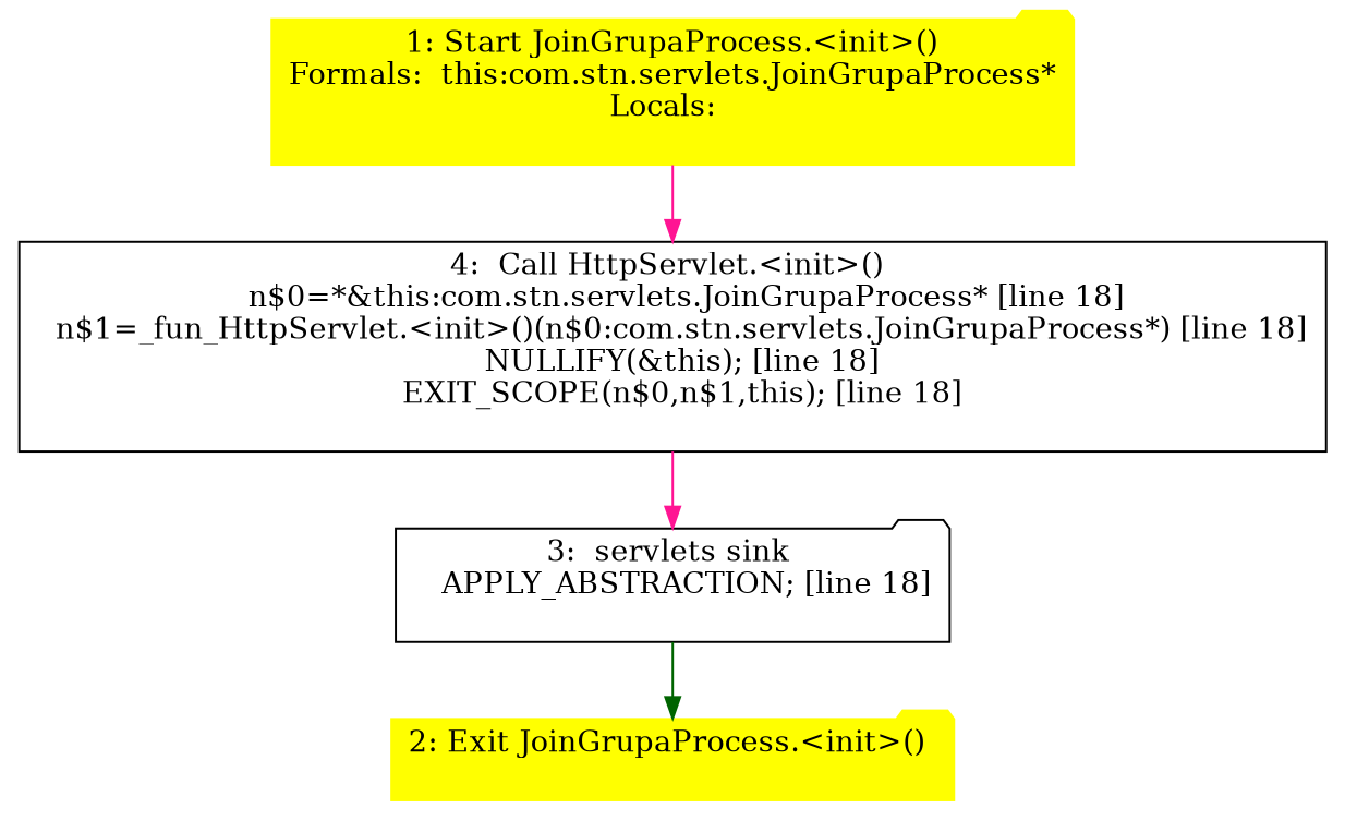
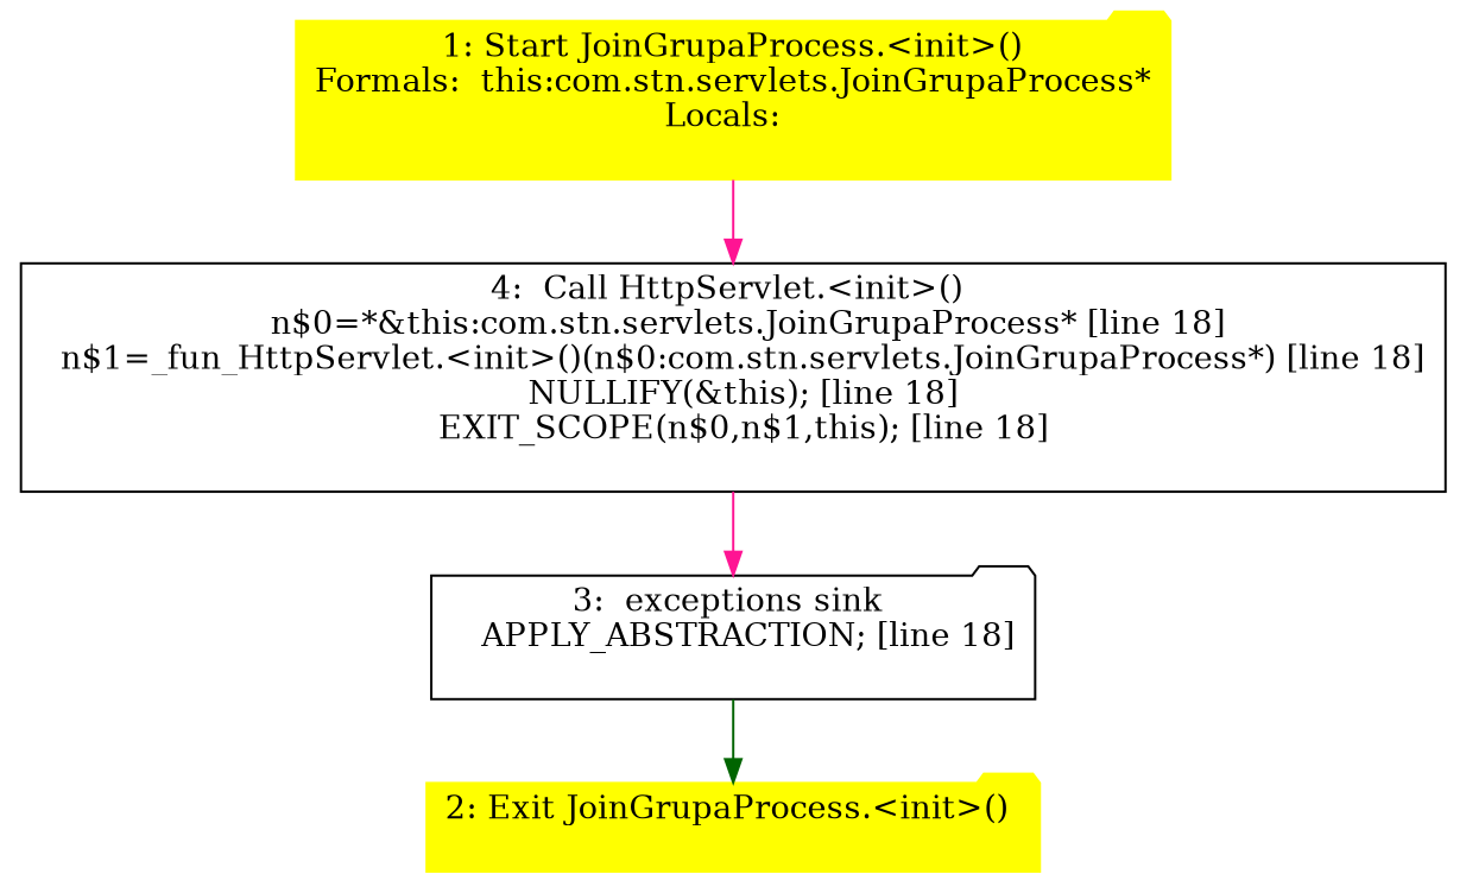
  digraph {
    node [shape=folder]
    edge [color=deeppink]
    n1 [color=yellow label="1: Start JoinGrupaProcess.<init>()\nFormals:  this:com.stn.servlets.JoinGrupaProcess*\nLocals:  \n  " style=filled]
    n2 [label="4:  Call HttpServlet.<init>() \n   n$0=*&this:com.stn.servlets.JoinGrupaProcess* [line 18]\n  n$1=_fun_HttpServlet.<init>()(n$0:com.stn.servlets.JoinGrupaProcess*) [line 18]\n  NULLIFY(&this); [line 18]\n  EXIT_SCOPE(n$0,n$1,this); [line 18]\n " shape=box]
-   n3 [label="3:  servlets sink \n   APPLY_ABSTRACTION; [line 18]\n "]
+   n3 [label="3:  exceptions sink \n   APPLY_ABSTRACTION; [line 18]\n "]
    n4 [color=yellow label="2: Exit JoinGrupaProcess.<init>() \n  " style=filled]
    n1 -> n2
    n2 -> n3
    n3 -> n4 [color=darkgreen]
  }
